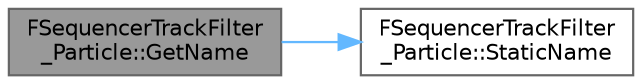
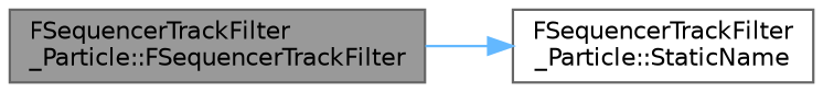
  digraph {
    rankdir=LR
    node [fontname=Helvetica fontsize=10 shape=box style=filled]
-   n1 [color=gray40 fillcolor=grey60 fontcolor=black height=0.2 label="FSequencerTrackFilter\l_Particle::GetName" width=0.4]
+   n1 [color=gray40 fillcolor=grey60 fontcolor=black height=0.2 label="FSequencerTrackFilter\l_Particle::FSequencerTrackFilter" width=0.4]
    n2 [color=grey40 fillcolor=white height=0.2 label="FSequencerTrackFilter\l_Particle::StaticName" width=0.4]
    n1 -> n2 [color=steelblue1 fontname=Helvetica fontsize=10 labelfontname=Helvetica labelfontsize=10 style=solid]
  }
